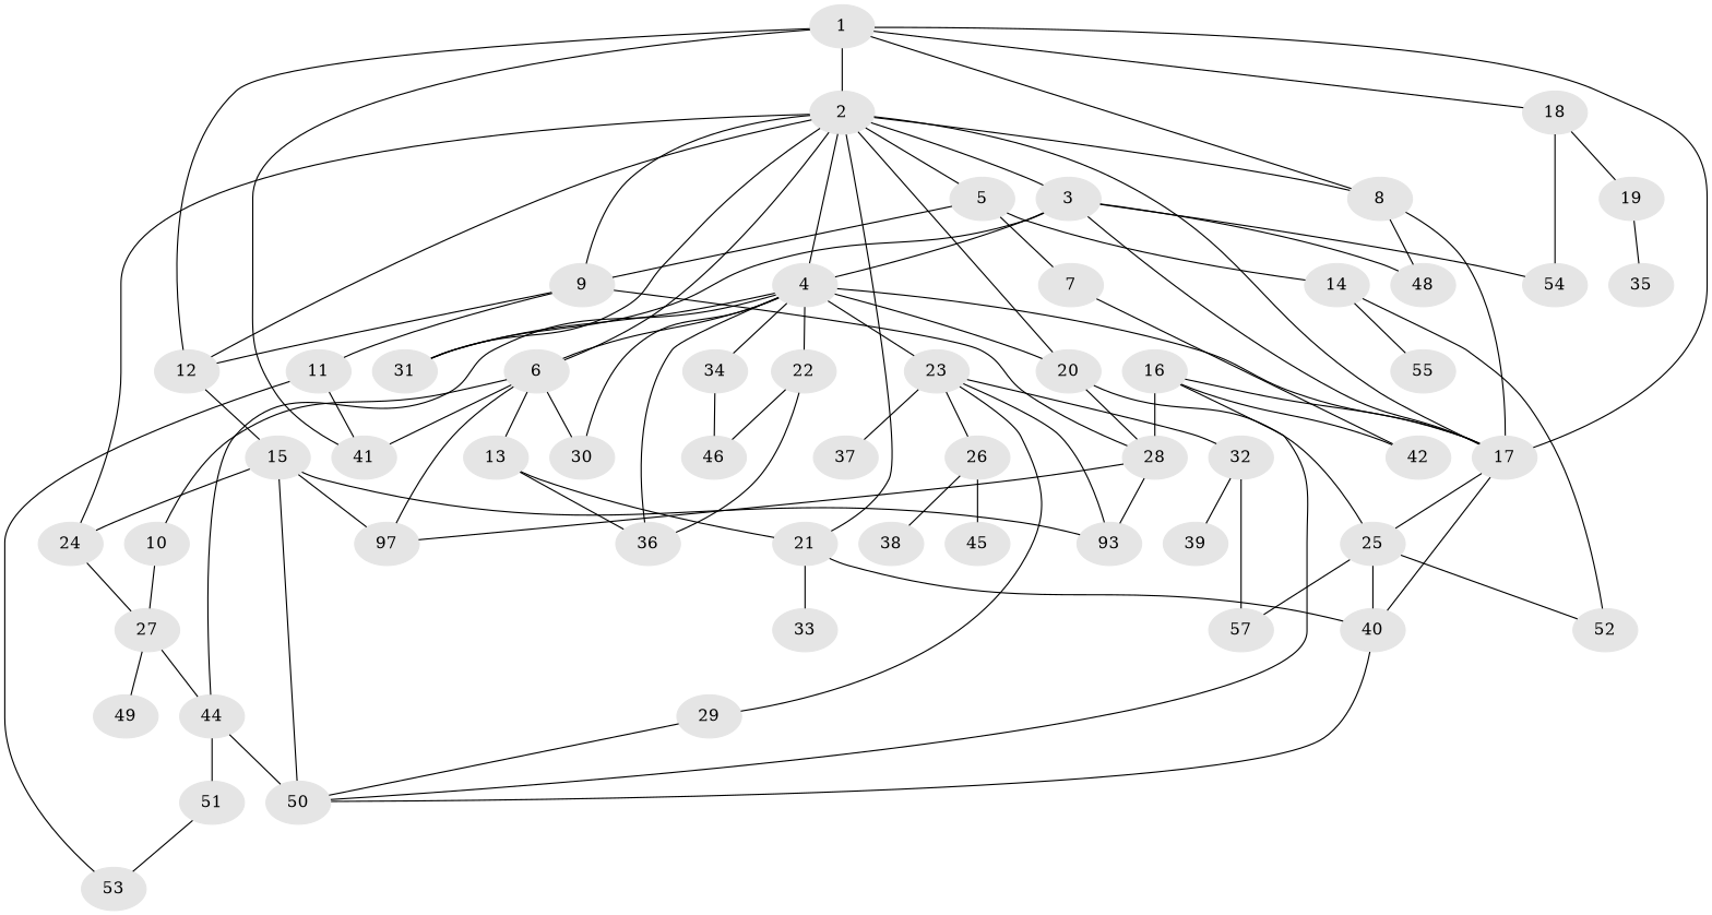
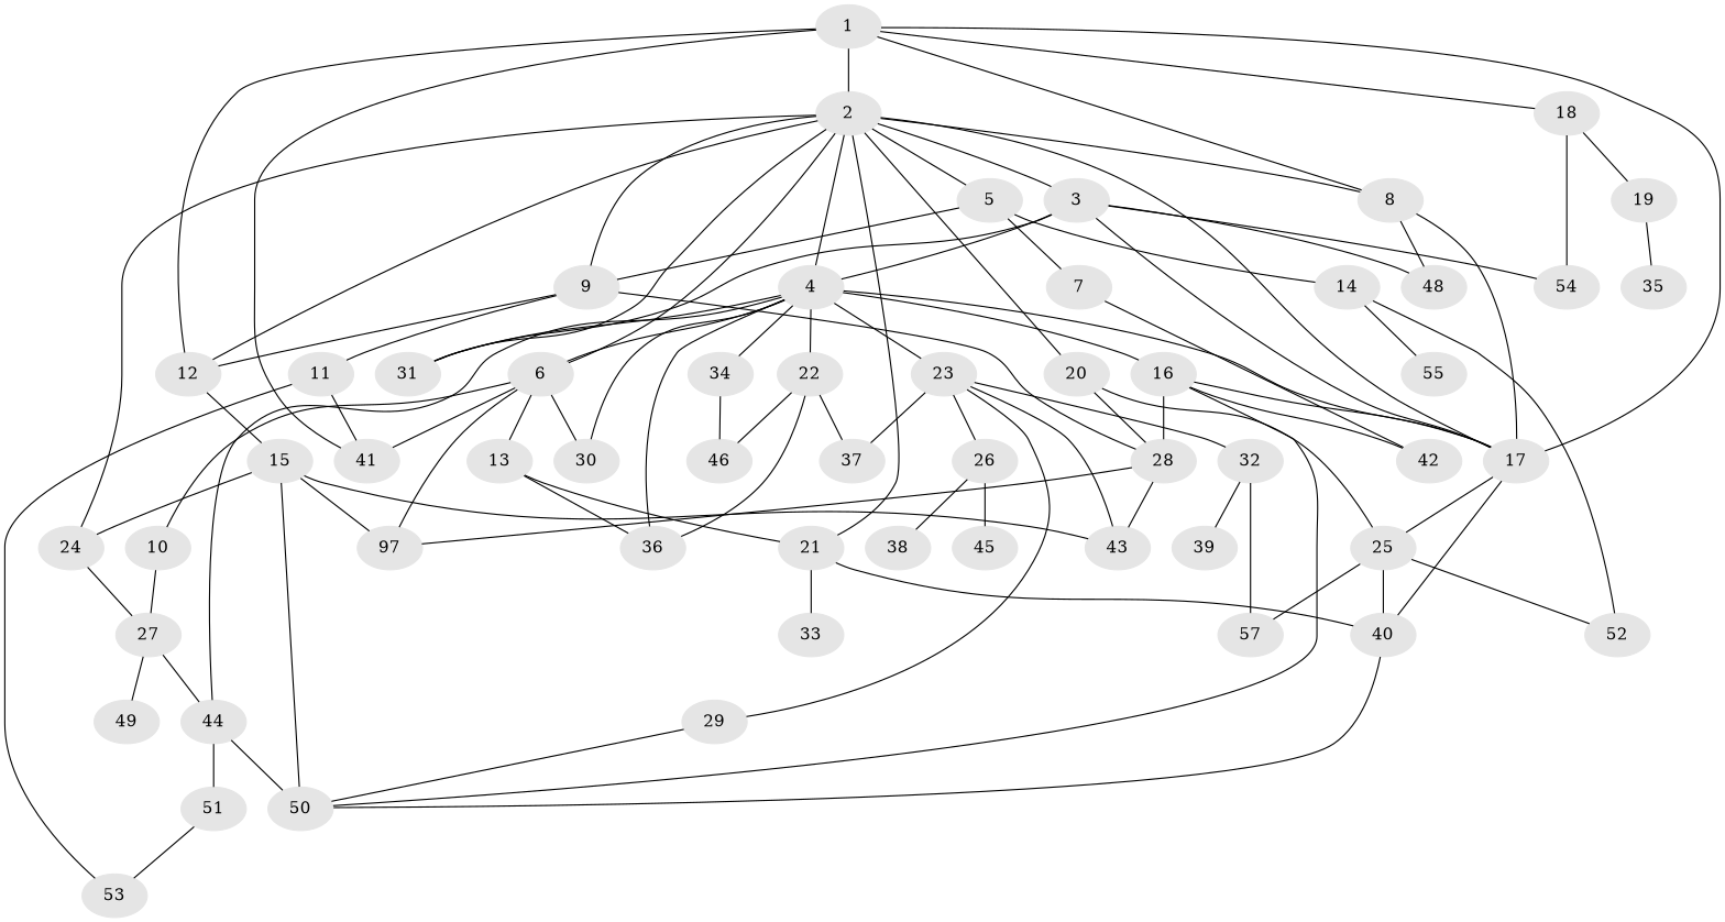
  graph {
    node [color=gray90 style=filled]
    edge [weight=1.0]
    1
    2
    8
    12
    17
    18
    41
    3
    4
    5
    6
    9
    20
    21
    24
    31
    48
    15
    25
    40
    54
    19
    16
    22
    23
    30
    34
    36
    44
    7
    14
    10
    13
    n34 [label=97]
    11
    28
    33
    27
    42
    50
    37
    46
-   43 [label=93]
+   43
    26
    29
    32
    51
    52
    55
    53
    49
    57
    35
    38
    45
    39
    1 -- 2 [weight=2.0]
    1 -- 8
    1 -- 12
    1 -- 17
    1 -- 18
    1 -- 41
    2 -- 8
    2 -- 12
    2 -- 17
    2 -- 3 [weight=2.0]
    2 -- 4 [weight=3.0]
    2 -- 5
    2 -- 6
    2 -- 9
    2 -- 20
    2 -- 21
    2 -- 24
    2 -- 31
    8 -- 17
    8 -- 48
    12 -- 15 [weight=2.0]
    17 -- 25
    17 -- 40
    18 -- 54
    18 -- 19
    3 -- 17
    3 -- 4
    3 -- 31
    3 -- 48
    3 -- 54
    4 -- 17 [weight=2.0]
    4 -- 6
    4 -- 31
-   4 -- 20
+   4 -- 16
    4 -- 22
    4 -- 23 [weight=3.0]
    4 -- 30
    4 -- 34
    4 -- 36 [weight=2.0]
    4 -- 44
    5 -- 9
    5 -- 7
    5 -- 14
    6 -- 41
    6 -- 30
    6 -- 10
    6 -- 13
    6 -- n34
    9 -- 12
    9 -- 11
    9 -- 28
    20 -- 25
    20 -- 28
    21 -- 40
    21 -- 33
    24 -- 27
    15 -- 24
    15 -- n34 [weight=2.0]
    15 -- 50 [weight=3.0]
    15 -- 43
    25 -- 40
    25 -- 52
    25 -- 57
    40 -- 50
    19 -- 35
    16 -- 17
    16 -- 28
    16 -- 42
    16 -- 50
    22 -- 36
+   22 -- 37
    22 -- 46
    23 -- 37
    23 -- 43
    23 -- 26
    23 -- 29
    23 -- 32
    34 -- 46
    44 -- 50
    44 -- 51 [weight=3.0]
    7 -- 42
    14 -- 52
    14 -- 55
    10 -- 27
    13 -- 21
    13 -- 36
    11 -- 41
    11 -- 53
    28 -- n34
    28 -- 43
    27 -- 44
    27 -- 49
    26 -- 38
    26 -- 45
    29 -- 50
    32 -- 57
    32 -- 39
    51 -- 53
  }
